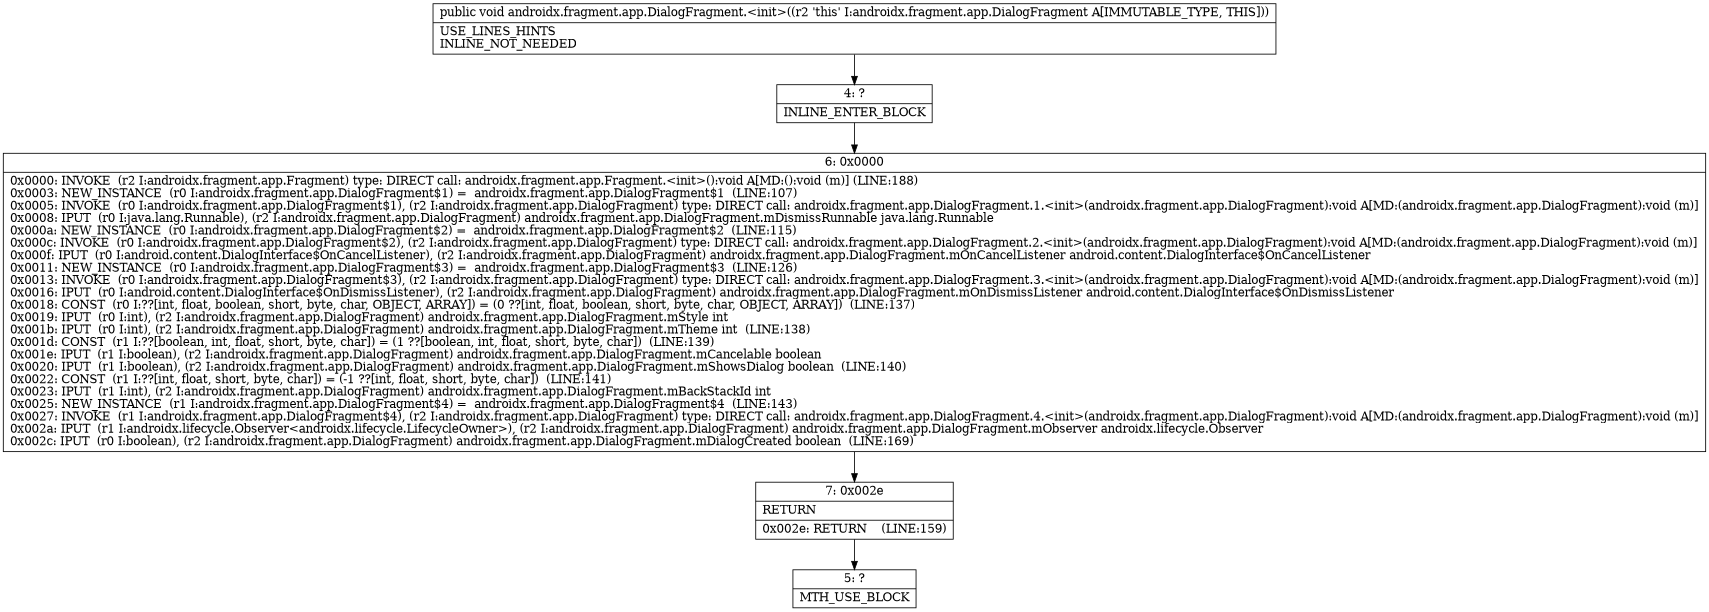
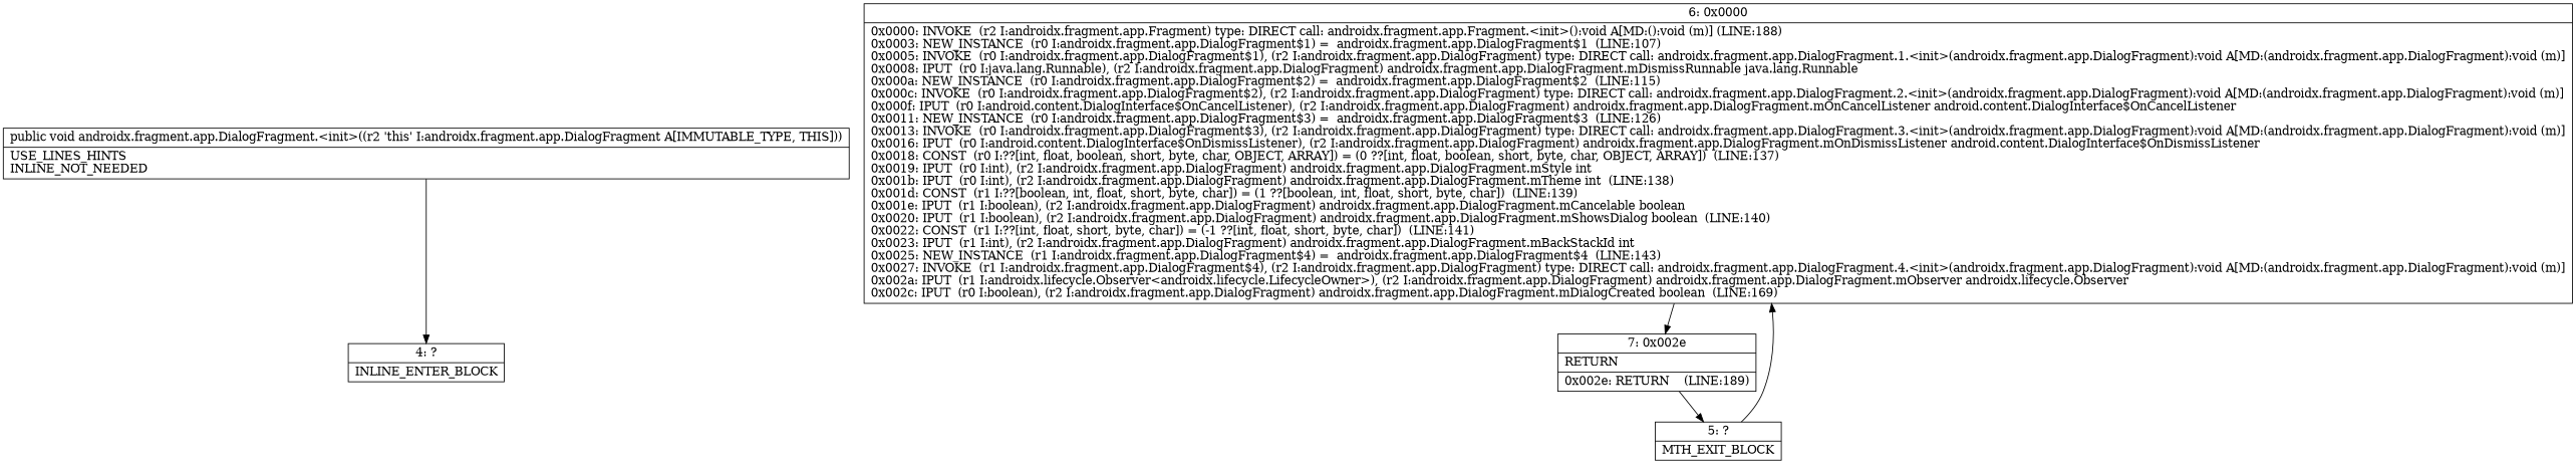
  digraph {
    node [shape=record]
    n1 [label="{4\:\ ?|INLINE_ENTER_BLOCK\l}"]
    n2 [label="{6\:\ 0x0000|0x0000: INVOKE  (r2 I:androidx.fragment.app.Fragment) type: DIRECT call: androidx.fragment.app.Fragment.\<init\>():void A[MD:():void (m)] (LINE:188)\l0x0003: NEW_INSTANCE  (r0 I:androidx.fragment.app.DialogFragment$1) =  androidx.fragment.app.DialogFragment$1  (LINE:107)\l0x0005: INVOKE  (r0 I:androidx.fragment.app.DialogFragment$1), (r2 I:androidx.fragment.app.DialogFragment) type: DIRECT call: androidx.fragment.app.DialogFragment.1.\<init\>(androidx.fragment.app.DialogFragment):void A[MD:(androidx.fragment.app.DialogFragment):void (m)]\l0x0008: IPUT  (r0 I:java.lang.Runnable), (r2 I:androidx.fragment.app.DialogFragment) androidx.fragment.app.DialogFragment.mDismissRunnable java.lang.Runnable \l0x000a: NEW_INSTANCE  (r0 I:androidx.fragment.app.DialogFragment$2) =  androidx.fragment.app.DialogFragment$2  (LINE:115)\l0x000c: INVOKE  (r0 I:androidx.fragment.app.DialogFragment$2), (r2 I:androidx.fragment.app.DialogFragment) type: DIRECT call: androidx.fragment.app.DialogFragment.2.\<init\>(androidx.fragment.app.DialogFragment):void A[MD:(androidx.fragment.app.DialogFragment):void (m)]\l0x000f: IPUT  (r0 I:android.content.DialogInterface$OnCancelListener), (r2 I:androidx.fragment.app.DialogFragment) androidx.fragment.app.DialogFragment.mOnCancelListener android.content.DialogInterface$OnCancelListener \l0x0011: NEW_INSTANCE  (r0 I:androidx.fragment.app.DialogFragment$3) =  androidx.fragment.app.DialogFragment$3  (LINE:126)\l0x0013: INVOKE  (r0 I:androidx.fragment.app.DialogFragment$3), (r2 I:androidx.fragment.app.DialogFragment) type: DIRECT call: androidx.fragment.app.DialogFragment.3.\<init\>(androidx.fragment.app.DialogFragment):void A[MD:(androidx.fragment.app.DialogFragment):void (m)]\l0x0016: IPUT  (r0 I:android.content.DialogInterface$OnDismissListener), (r2 I:androidx.fragment.app.DialogFragment) androidx.fragment.app.DialogFragment.mOnDismissListener android.content.DialogInterface$OnDismissListener \l0x0018: CONST  (r0 I:??[int, float, boolean, short, byte, char, OBJECT, ARRAY]) = (0 ??[int, float, boolean, short, byte, char, OBJECT, ARRAY])  (LINE:137)\l0x0019: IPUT  (r0 I:int), (r2 I:androidx.fragment.app.DialogFragment) androidx.fragment.app.DialogFragment.mStyle int \l0x001b: IPUT  (r0 I:int), (r2 I:androidx.fragment.app.DialogFragment) androidx.fragment.app.DialogFragment.mTheme int  (LINE:138)\l0x001d: CONST  (r1 I:??[boolean, int, float, short, byte, char]) = (1 ??[boolean, int, float, short, byte, char])  (LINE:139)\l0x001e: IPUT  (r1 I:boolean), (r2 I:androidx.fragment.app.DialogFragment) androidx.fragment.app.DialogFragment.mCancelable boolean \l0x0020: IPUT  (r1 I:boolean), (r2 I:androidx.fragment.app.DialogFragment) androidx.fragment.app.DialogFragment.mShowsDialog boolean  (LINE:140)\l0x0022: CONST  (r1 I:??[int, float, short, byte, char]) = (\-1 ??[int, float, short, byte, char])  (LINE:141)\l0x0023: IPUT  (r1 I:int), (r2 I:androidx.fragment.app.DialogFragment) androidx.fragment.app.DialogFragment.mBackStackId int \l0x0025: NEW_INSTANCE  (r1 I:androidx.fragment.app.DialogFragment$4) =  androidx.fragment.app.DialogFragment$4  (LINE:143)\l0x0027: INVOKE  (r1 I:androidx.fragment.app.DialogFragment$4), (r2 I:androidx.fragment.app.DialogFragment) type: DIRECT call: androidx.fragment.app.DialogFragment.4.\<init\>(androidx.fragment.app.DialogFragment):void A[MD:(androidx.fragment.app.DialogFragment):void (m)]\l0x002a: IPUT  (r1 I:androidx.lifecycle.Observer\<androidx.lifecycle.LifecycleOwner\>), (r2 I:androidx.fragment.app.DialogFragment) androidx.fragment.app.DialogFragment.mObserver androidx.lifecycle.Observer \l0x002c: IPUT  (r0 I:boolean), (r2 I:androidx.fragment.app.DialogFragment) androidx.fragment.app.DialogFragment.mDialogCreated boolean  (LINE:169)\l}"]
-   n3 [label="{7\:\ 0x002e|RETURN\l|0x002e: RETURN    (LINE:159)\l}"]
-   n4 [label="{5\:\ ?|MTH_USE_BLOCK\l}"]
+   n3 [label="{7\:\ 0x002e|RETURN\l|0x002e: RETURN    (LINE:189)\l}"]
+   n4 [label="{5\:\ ?|MTH_EXIT_BLOCK\l}"]
    n5 [label="{public void androidx.fragment.app.DialogFragment.\<init\>((r2 'this' I:androidx.fragment.app.DialogFragment A[IMMUTABLE_TYPE, THIS]))  | USE_LINES_HINTS\lINLINE_NOT_NEEDED\l}"]
-   n1 -> n2
+   n4 -> n2
    n2 -> n3
    n3 -> n4
    n5 -> n1
  }
